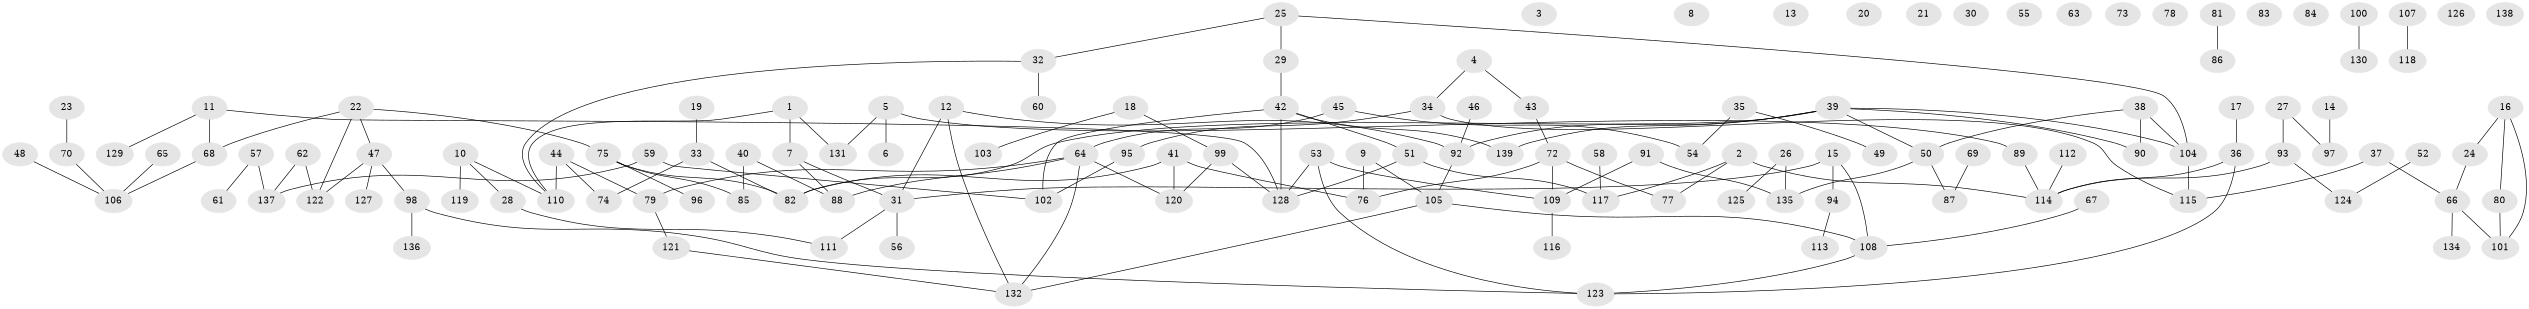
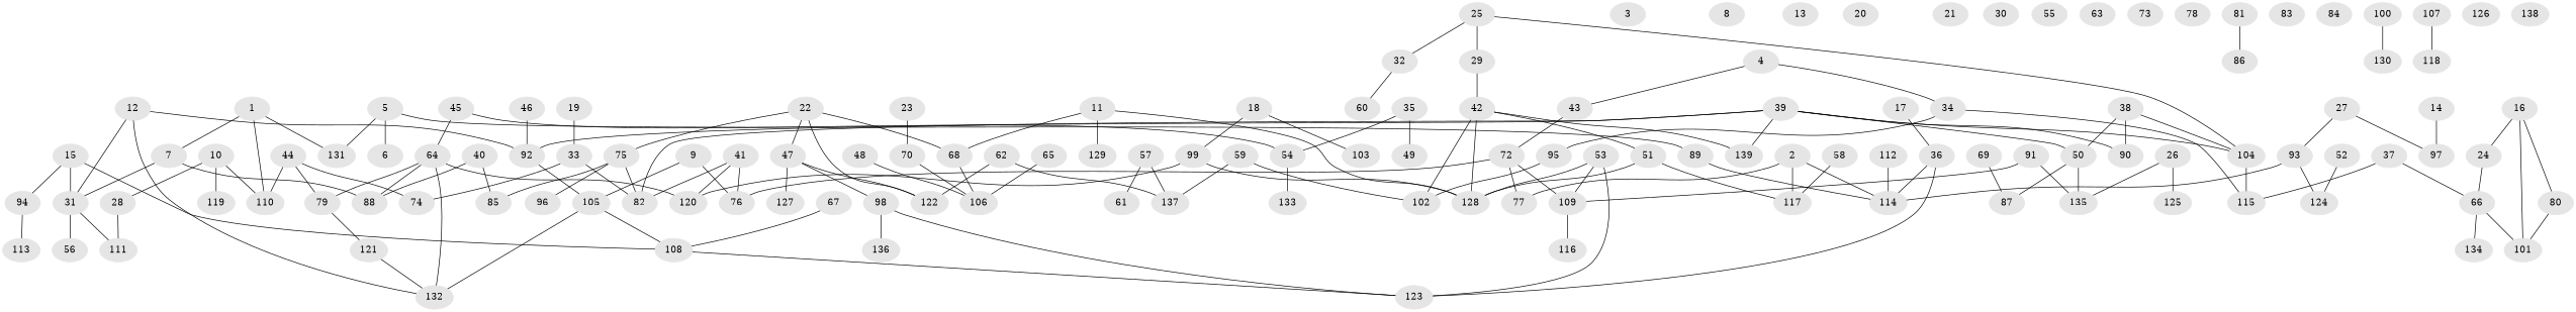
  graph {
    node [color=gray90 style=filled]
    1
    7
    110
    131
    31
    88
    2
    77
    114
    117
    3
    4
    34
    43
    95
    115
    72
    5
    6
    89
    111
    56
    8
    9
    76
    105
    132
    108
    10
    28
    119
    11
    68
    128
    129
    106
    12
    92
    13
    14
    97
    15
    94
    113
    123
    16
    24
    80
    101
    66
    17
    36
    18
    99
    103
    120
    19
    33
    74
    82
    20
    21
    22
    47
    75
    122
    98
    127
    85
    96
    23
    70
    134
    25
    29
    32
    104
    42
    60
    26
    125
    135
    27
    93
    124
    139
    51
    102
    30
    35
    49
    54
+   133
    37
    38
    50
    90
    87
    39
    40
    41
    109
    44
    79
    121
    45
    64
    46
    136
    48
    52
    53
    116
    55
    57
    61
    137
    58
    59
    62
    63
    65
    67
    69
    73
    78
    81
    86
    83
    84
    91
    100
    130
    107
    118
    112
    126
    138
    1 -- 7
    1 -- 110
    1 -- 131
    7 -- 31
    7 -- 88
    31 -- 111
    31 -- 56
    2 -- 77
    2 -- 114
    2 -- 117
    4 -- 34
    4 -- 43
    34 -- 95
    34 -- 115
    43 -- 72
    95 -- 102
    72 -- 77
    72 -- 76
    72 -- 109
    5 -- 131
    5 -- 6
    5 -- 89
    89 -- 114
    9 -- 76
    9 -- 105
    105 -- 132
    105 -- 108
    108 -- 123
    10 -- 110
    10 -- 28
    10 -- 119
    28 -- 111
    11 -- 68
    11 -- 128
    11 -- 129
    68 -- 106
    12 -- 31
    12 -- 132
    12 -- 92
    92 -- 105
    14 -- 97
    15 -- 31
    15 -- 108
    15 -- 94
    94 -- 113
    16 -- 24
    16 -- 80
    16 -- 101
    24 -- 66
    80 -- 101
    66 -- 101
    66 -- 134
    17 -- 36
    36 -- 114
    36 -- 123
    18 -- 99
    18 -- 103
    99 -- 128
    99 -- 120
    19 -- 33
    33 -- 74
    33 -- 82
    22 -- 68
    22 -- 47
    22 -- 75
    22 -- 122
    47 -- 122
    47 -- 98
    47 -- 127
    75 -- 82
    75 -- 85
    75 -- 96
    98 -- 123
    98 -- 136
    23 -- 70
    70 -- 106
    25 -- 29
    25 -- 32
    25 -- 104
    29 -- 42
-   32 -- 110
    32 -- 60
    104 -- 115
    42 -- 128
    42 -- 139
    42 -- 51
    42 -- 102
    26 -- 125
    26 -- 135
    27 -- 97
    27 -- 93
    93 -- 114
    93 -- 124
    51 -- 117
    51 -- 128
    35 -- 49
    35 -- 54
+   54 -- 133
    37 -- 115
    37 -- 66
    38 -- 104
    38 -- 50
    38 -- 90
    50 -- 135
    50 -- 87
    39 -- 92
    39 -- 82
    39 -- 104
    39 -- 139
    39 -- 50
    39 -- 90
    40 -- 88
    40 -- 85
    41 -- 76
    41 -- 120
    41 -- 82
    109 -- 116
    44 -- 110
    44 -- 74
    44 -- 79
    79 -- 121
    121 -- 132
    45 -- 54
    45 -- 64
    64 -- 88
    64 -- 132
    64 -- 120
    64 -- 79
    46 -- 92
    48 -- 106
    52 -- 124
    53 -- 128
    53 -- 123
    53 -- 109
    57 -- 61
    57 -- 137
    58 -- 117
    59 -- 102
    59 -- 137
    62 -- 122
    62 -- 137
    65 -- 106
    67 -- 108
    69 -- 87
    81 -- 86
    91 -- 135
    91 -- 109
    100 -- 130
    107 -- 118
    112 -- 114
  }
